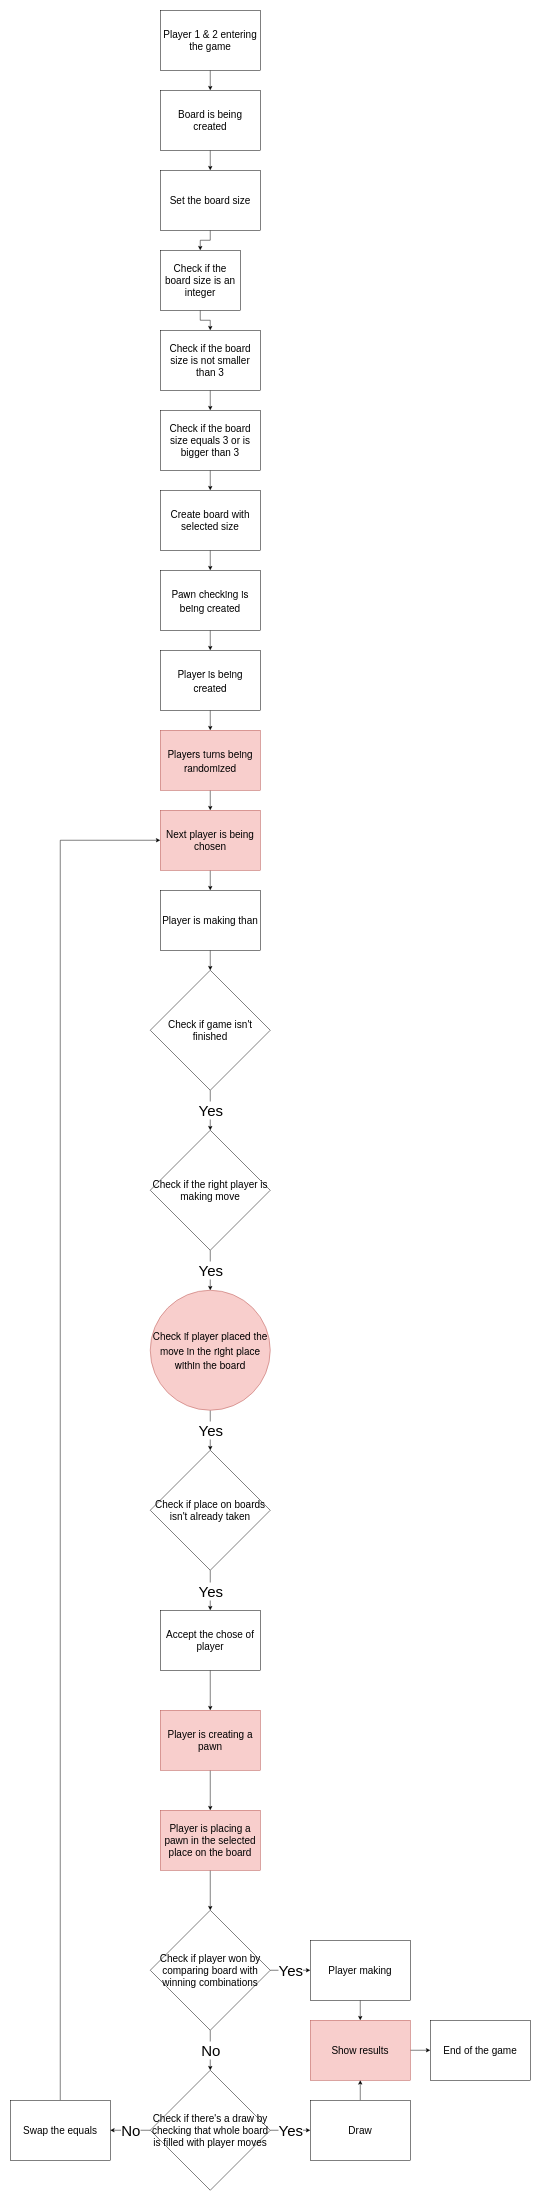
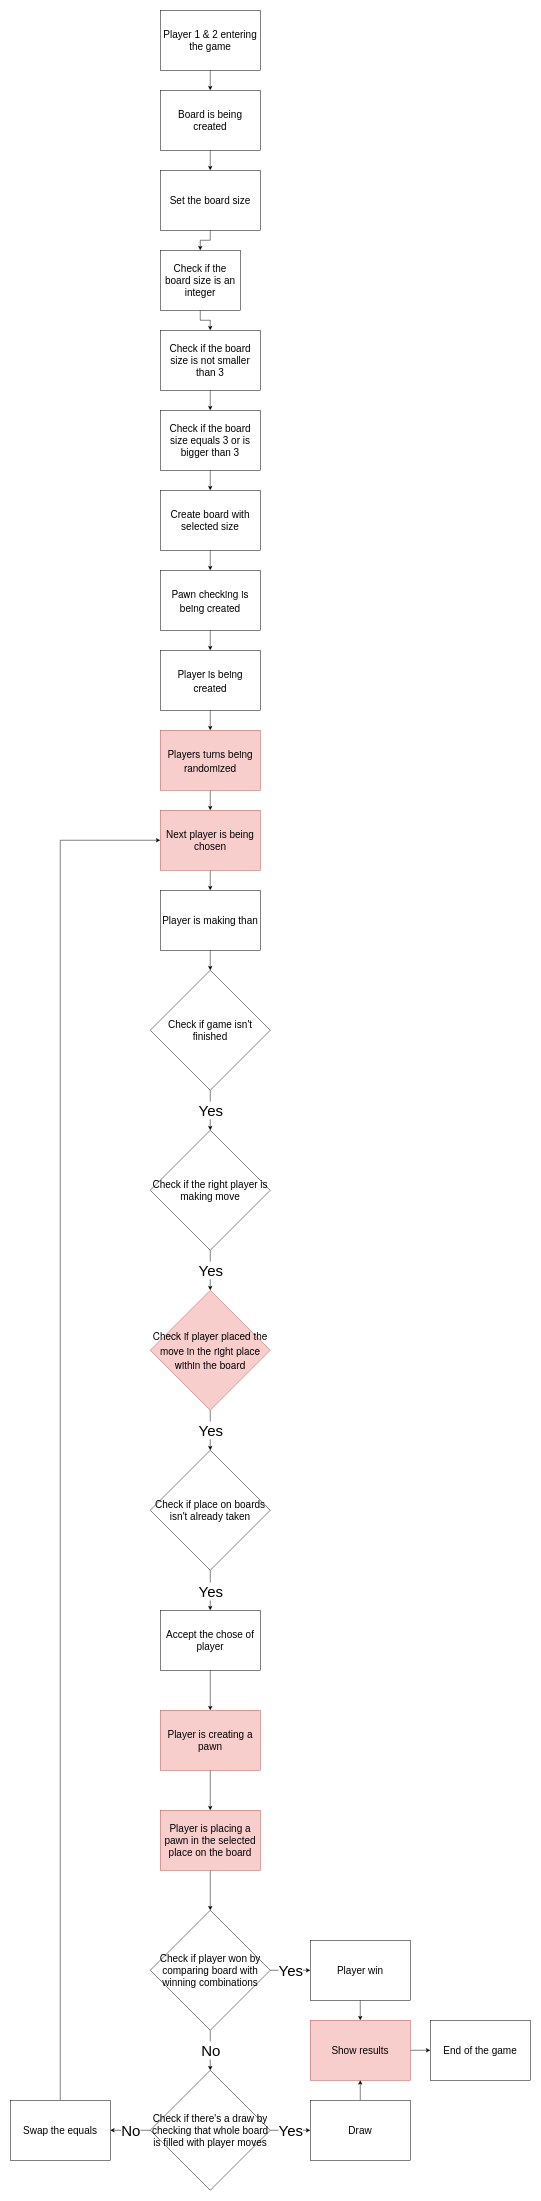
  <mxCell id="0" />
  <mxCell id="1" parent="0" />
  <mxCell id="2" style="edgeStyle=orthogonalEdgeStyle;rounded=0;orthogonalLoop=1;jettySize=auto;html=1;exitX=0.5;exitY=1;exitDx=0;exitDy=0;entryX=0.5;entryY=0;entryDx=0;entryDy=0;" parent="1" source="3" target="5" edge="1"><mxGeometry relative="1" as="geometry" /></mxCell>
  <mxCell id="3" value="&lt;font style=&quot;font-size: 20px&quot;&gt;Player 1 &amp;amp; 2 entering the game&lt;br&gt;&lt;/font&gt;" style="rounded=0;whiteSpace=wrap;html=1;fontSize=15;" parent="1" vertex="1"><mxGeometry x="320" y="20" width="200" height="120" as="geometry" /></mxCell>
  <mxCell id="4" style="edgeStyle=orthogonalEdgeStyle;rounded=0;orthogonalLoop=1;jettySize=auto;html=1;exitX=0.5;exitY=1;exitDx=0;exitDy=0;entryX=0.5;entryY=0;entryDx=0;entryDy=0;" edge="1" parent="1" source="5" target="55"><mxGeometry relative="1" as="geometry" /></mxCell>
  <mxCell id="5" value="&lt;font style=&quot;font-size: 20px&quot;&gt;Board is being created&lt;/font&gt;" style="rounded=0;whiteSpace=wrap;html=1;fontSize=15;" parent="1" vertex="1"><mxGeometry x="320" y="180" width="200" height="120" as="geometry" /></mxCell>
  <mxCell id="6" style="edgeStyle=orthogonalEdgeStyle;rounded=0;orthogonalLoop=1;jettySize=auto;html=1;exitX=0.5;exitY=1;exitDx=0;exitDy=0;entryX=0.5;entryY=0;entryDx=0;entryDy=0;" parent="1" source="7" target="53" edge="1"><mxGeometry relative="1" as="geometry" /></mxCell>
  <mxCell id="7" value="&lt;font style=&quot;font-size: 20px&quot;&gt;Player is making than&lt;/font&gt;" style="rounded=0;whiteSpace=wrap;html=1;fontSize=15;" parent="1" vertex="1"><mxGeometry x="320" y="1780" width="200" height="120" as="geometry" /></mxCell>
  <mxCell id="8" style="edgeStyle=orthogonalEdgeStyle;rounded=0;orthogonalLoop=1;jettySize=auto;html=1;exitX=1;exitY=0.5;exitDx=0;exitDy=0;entryX=0;entryY=0.5;entryDx=0;entryDy=0;fontSize=20;" parent="1" source="9" target="21" edge="1"><mxGeometry relative="1" as="geometry" /></mxCell>
  <mxCell id="9" value="&lt;span style=&quot;font-size: 20px&quot;&gt;Show results&lt;/span&gt;" style="rounded=0;whiteSpace=wrap;html=1;fontSize=15;fillColor=#f8cecc;strokeColor=#b85450;" parent="1" vertex="1"><mxGeometry x="620" y="4040" width="200" height="120" as="geometry" /></mxCell>
  <mxCell id="10" style="edgeStyle=orthogonalEdgeStyle;rounded=0;orthogonalLoop=1;jettySize=auto;html=1;exitX=0.5;exitY=1;exitDx=0;exitDy=0;entryX=0.5;entryY=0;entryDx=0;entryDy=0;" parent="1" source="12" target="26" edge="1"><mxGeometry relative="1" as="geometry" /></mxCell>
  <mxCell id="11" value="Yes" style="edgeLabel;html=1;align=center;verticalAlign=middle;resizable=0;points=[];fontSize=30;" parent="10" vertex="1" connectable="0"><mxGeometry x="-0.018" relative="1" as="geometry"><mxPoint as="offset" /></mxGeometry></mxCell>
  <mxCell id="12" value="Check if the right player is making move" style="rhombus;whiteSpace=wrap;html=1;fontSize=20;" parent="1" vertex="1"><mxGeometry x="300" y="2260" width="240" height="240" as="geometry" /></mxCell>
  <mxCell id="13" style="edgeStyle=orthogonalEdgeStyle;rounded=0;orthogonalLoop=1;jettySize=auto;html=1;exitX=0.5;exitY=1;exitDx=0;exitDy=0;entryX=0.5;entryY=0;entryDx=0;entryDy=0;fontSize=30;" parent="1" source="17" target="36" edge="1"><mxGeometry relative="1" as="geometry" /></mxCell>
  <mxCell id="14" value="No" style="edgeLabel;html=1;align=center;verticalAlign=middle;resizable=0;points=[];fontSize=30;" parent="13" vertex="1" connectable="0"><mxGeometry x="-0.026" relative="1" as="geometry"><mxPoint as="offset" /></mxGeometry></mxCell>
  <mxCell id="15" style="edgeStyle=orthogonalEdgeStyle;rounded=0;orthogonalLoop=1;jettySize=auto;html=1;exitX=1;exitY=0.5;exitDx=0;exitDy=0;entryX=0;entryY=0.5;entryDx=0;entryDy=0;fontSize=30;" parent="1" source="17" target="38" edge="1"><mxGeometry relative="1" as="geometry" /></mxCell>
  <mxCell id="16" value="Yes" style="edgeLabel;html=1;align=center;verticalAlign=middle;resizable=0;points=[];fontSize=30;" parent="15" vertex="1" connectable="0"><mxGeometry x="0.001" relative="1" as="geometry"><mxPoint as="offset" /></mxGeometry></mxCell>
  <mxCell id="17" value="Check if player won by comparing board with winning combinations" style="rhombus;whiteSpace=wrap;html=1;fontSize=20;" parent="1" vertex="1"><mxGeometry x="300" y="3820" width="240" height="240" as="geometry" /></mxCell>
  <mxCell id="18" style="edgeStyle=orthogonalEdgeStyle;rounded=0;orthogonalLoop=1;jettySize=auto;html=1;exitX=0.5;exitY=0;exitDx=0;exitDy=0;entryX=0;entryY=0.5;entryDx=0;entryDy=0;fontSize=30;" parent="1" source="19" target="50" edge="1"><mxGeometry relative="1" as="geometry" /></mxCell>
  <mxCell id="19" value="&lt;span style=&quot;font-size: 20px&quot;&gt;Swap the equals&lt;/span&gt;" style="rounded=0;whiteSpace=wrap;html=1;fontSize=15;" parent="1" vertex="1"><mxGeometry x="20" y="4200" width="200" height="120" as="geometry" /></mxCell>
  <mxCell id="20" style="edgeStyle=orthogonalEdgeStyle;rounded=0;orthogonalLoop=1;jettySize=auto;html=1;exitX=0.5;exitY=1;exitDx=0;exitDy=0;fontSize=20;" parent="1" source="17" target="17" edge="1"><mxGeometry relative="1" as="geometry" /></mxCell>
  <mxCell id="21" value="&lt;span style=&quot;font-size: 20px&quot;&gt;End of the game&lt;/span&gt;" style="rounded=0;whiteSpace=wrap;html=1;fontSize=15;" parent="1" vertex="1"><mxGeometry x="860" y="4040" width="200" height="120" as="geometry" /></mxCell>
  <mxCell id="22" style="edgeStyle=orthogonalEdgeStyle;rounded=0;orthogonalLoop=1;jettySize=auto;html=1;exitX=0.5;exitY=1;exitDx=0;exitDy=0;entryX=0.5;entryY=0;entryDx=0;entryDy=0;" parent="1" source="23" target="50" edge="1"><mxGeometry relative="1" as="geometry" /></mxCell>
  <mxCell id="23" value="&lt;p class=&quot;p1&quot; style=&quot;margin: 0px ; font-stretch: normal ; line-height: normal ; font-family: &amp;#34;helvetica neue&amp;#34;&quot;&gt;&lt;font style=&quot;font-size: 20px&quot;&gt;Players turns being randomized&lt;/font&gt;&lt;/p&gt;" style="rounded=0;whiteSpace=wrap;html=1;fontSize=15;fillColor=#f8cecc;strokeColor=#b85450;" parent="1" vertex="1"><mxGeometry x="320" y="1460" width="200" height="120" as="geometry" /></mxCell>
  <mxCell id="24" style="edgeStyle=orthogonalEdgeStyle;rounded=0;orthogonalLoop=1;jettySize=auto;html=1;exitX=0.5;exitY=1;exitDx=0;exitDy=0;entryX=0.5;entryY=0;entryDx=0;entryDy=0;" parent="1" source="26" target="31" edge="1"><mxGeometry relative="1" as="geometry" /></mxCell>
  <mxCell id="25" value="Yes" style="edgeLabel;html=1;align=center;verticalAlign=middle;resizable=0;points=[];fontSize=30;" parent="24" vertex="1" connectable="0"><mxGeometry x="-0.018" relative="1" as="geometry"><mxPoint as="offset" /></mxGeometry></mxCell>
- <mxCell id="26" value="&lt;p class=&quot;p1&quot; style=&quot;margin: 0px ; font-stretch: normal ; line-height: normal ; font-family: &amp;#34;helvetica neue&amp;#34;&quot;&gt;&lt;font style=&quot;font-size: 20px&quot;&gt;Check if player placed the move in the right place within the board&lt;/font&gt;&lt;/p&gt;" style="ellipse;whiteSpace=wrap;html=1;fontSize=20;fillColor=#f8cecc;strokeColor=#b85450;" parent="1" vertex="1"><mxGeometry x="300" y="2580" width="240" height="240" as="geometry" /></mxCell>
+ <mxCell id="26" value="&lt;p class=&quot;p1&quot; style=&quot;margin: 0px ; font-stretch: normal ; line-height: normal ; font-family: &amp;#34;helvetica neue&amp;#34;&quot;&gt;&lt;font style=&quot;font-size: 20px&quot;&gt;Check if player placed the move in the right place within the board&lt;/font&gt;&lt;/p&gt;" style="rhombus;whiteSpace=wrap;html=1;fontSize=20;fillColor=#f8cecc;strokeColor=#b85450;" parent="1" vertex="1"><mxGeometry x="300" y="2580" width="240" height="240" as="geometry" /></mxCell>
  <mxCell id="27" style="edgeStyle=orthogonalEdgeStyle;rounded=0;orthogonalLoop=1;jettySize=auto;html=1;exitX=0.5;exitY=1;exitDx=0;exitDy=0;entryX=0.5;entryY=0;entryDx=0;entryDy=0;fontSize=30;" parent="1" source="28" target="46" edge="1"><mxGeometry relative="1" as="geometry" /></mxCell>
  <mxCell id="28" value="&lt;span style=&quot;font-size: 20px&quot;&gt;Accept the chose of player&lt;/span&gt;" style="rounded=0;whiteSpace=wrap;html=1;fontSize=15;" parent="1" vertex="1"><mxGeometry x="320" y="3220" width="200" height="120" as="geometry" /></mxCell>
  <mxCell id="29" style="edgeStyle=orthogonalEdgeStyle;rounded=0;orthogonalLoop=1;jettySize=auto;html=1;exitX=0.5;exitY=1;exitDx=0;exitDy=0;entryX=0.5;entryY=0;entryDx=0;entryDy=0;fontSize=30;" parent="1" source="31" target="28" edge="1"><mxGeometry relative="1" as="geometry" /></mxCell>
  <mxCell id="30" value="Yes" style="edgeLabel;html=1;align=center;verticalAlign=middle;resizable=0;points=[];fontSize=30;" parent="29" vertex="1" connectable="0"><mxGeometry x="0.014" relative="1" as="geometry"><mxPoint as="offset" /></mxGeometry></mxCell>
  <mxCell id="31" value="Check if place on boards isn't already taken" style="rhombus;whiteSpace=wrap;html=1;fontSize=20;" parent="1" vertex="1"><mxGeometry x="300" y="2900" width="240" height="240" as="geometry" /></mxCell>
  <mxCell id="32" style="edgeStyle=orthogonalEdgeStyle;rounded=0;orthogonalLoop=1;jettySize=auto;html=1;exitX=1;exitY=0.5;exitDx=0;exitDy=0;entryX=0;entryY=0.5;entryDx=0;entryDy=0;fontSize=20;" parent="1" source="36" target="40" edge="1"><mxGeometry relative="1" as="geometry" /></mxCell>
  <mxCell id="33" value="Yes" style="edgeLabel;html=1;align=center;verticalAlign=middle;resizable=0;points=[];fontSize=30;" parent="32" vertex="1" connectable="0"><mxGeometry x="-0.003" relative="1" as="geometry"><mxPoint as="offset" /></mxGeometry></mxCell>
  <mxCell id="34" style="edgeStyle=orthogonalEdgeStyle;rounded=0;orthogonalLoop=1;jettySize=auto;html=1;exitX=0;exitY=0.5;exitDx=0;exitDy=0;entryX=1;entryY=0.5;entryDx=0;entryDy=0;fontSize=30;" parent="1" source="36" target="19" edge="1"><mxGeometry relative="1" as="geometry" /></mxCell>
  <mxCell id="35" value="No" style="edgeLabel;html=1;align=center;verticalAlign=middle;resizable=0;points=[];fontSize=30;" parent="34" vertex="1" connectable="0"><mxGeometry x="0.002" relative="1" as="geometry"><mxPoint as="offset" /></mxGeometry></mxCell>
  <mxCell id="36" value="Check if there's a draw by checking that whole board is filled with player moves" style="rhombus;whiteSpace=wrap;html=1;fontSize=20;" parent="1" vertex="1"><mxGeometry x="300" y="4140" width="240" height="240" as="geometry" /></mxCell>
  <mxCell id="37" style="edgeStyle=orthogonalEdgeStyle;rounded=0;orthogonalLoop=1;jettySize=auto;html=1;exitX=0.5;exitY=1;exitDx=0;exitDy=0;entryX=0.5;entryY=0;entryDx=0;entryDy=0;fontSize=20;" parent="1" source="38" target="9" edge="1"><mxGeometry relative="1" as="geometry" /></mxCell>
- <mxCell id="38" value="&lt;span style=&quot;font-size: 20px&quot;&gt;Player making&lt;/span&gt;" style="rounded=0;whiteSpace=wrap;html=1;fontSize=15;" parent="1" vertex="1"><mxGeometry x="620" y="3880" width="200" height="120" as="geometry" /></mxCell>
+ <mxCell id="38" value="&lt;span style=&quot;font-size: 20px&quot;&gt;Player win&lt;/span&gt;" style="rounded=0;whiteSpace=wrap;html=1;fontSize=15;" parent="1" vertex="1"><mxGeometry x="620" y="3880" width="200" height="120" as="geometry" /></mxCell>
  <mxCell id="39" style="edgeStyle=orthogonalEdgeStyle;rounded=0;orthogonalLoop=1;jettySize=auto;html=1;exitX=0.5;exitY=0;exitDx=0;exitDy=0;entryX=0.5;entryY=1;entryDx=0;entryDy=0;fontSize=20;" parent="1" source="40" target="9" edge="1"><mxGeometry relative="1" as="geometry" /></mxCell>
  <mxCell id="40" value="&lt;span style=&quot;font-size: 20px&quot;&gt;Draw&lt;/span&gt;" style="rounded=0;whiteSpace=wrap;html=1;fontSize=15;" parent="1" vertex="1"><mxGeometry x="620" y="4200" width="200" height="120" as="geometry" /></mxCell>
  <mxCell id="41" style="edgeStyle=orthogonalEdgeStyle;rounded=0;orthogonalLoop=1;jettySize=auto;html=1;exitX=0.5;exitY=1;exitDx=0;exitDy=0;entryX=0.5;entryY=0;entryDx=0;entryDy=0;" parent="1" source="42" target="23" edge="1"><mxGeometry relative="1" as="geometry" /></mxCell>
  <mxCell id="42" value="&lt;p class=&quot;p1&quot; style=&quot;margin: 0px ; font-stretch: normal ; line-height: normal ; font-family: &amp;#34;helvetica neue&amp;#34;&quot;&gt;&lt;font style=&quot;font-size: 20px&quot;&gt;Player is being created&lt;/font&gt;&lt;/p&gt;" style="rounded=0;whiteSpace=wrap;html=1;fontSize=15;" parent="1" vertex="1"><mxGeometry x="320" y="1300" width="200" height="120" as="geometry" /></mxCell>
  <mxCell id="43" style="edgeStyle=orthogonalEdgeStyle;rounded=0;orthogonalLoop=1;jettySize=auto;html=1;exitX=0.5;exitY=1;exitDx=0;exitDy=0;entryX=0.5;entryY=0;entryDx=0;entryDy=0;" parent="1" source="44" target="42" edge="1"><mxGeometry relative="1" as="geometry" /></mxCell>
  <mxCell id="44" value="&lt;p class=&quot;p1&quot; style=&quot;margin: 0px ; font-stretch: normal ; line-height: normal ; font-family: &amp;#34;helvetica neue&amp;#34;&quot;&gt;&lt;font style=&quot;font-size: 20px&quot;&gt;Pawn checking is being created&lt;/font&gt;&lt;/p&gt;" style="rounded=0;whiteSpace=wrap;html=1;fontSize=15;" parent="1" vertex="1"><mxGeometry x="320" y="1140" width="200" height="120" as="geometry" /></mxCell>
  <mxCell id="45" style="edgeStyle=orthogonalEdgeStyle;rounded=0;orthogonalLoop=1;jettySize=auto;html=1;exitX=0.5;exitY=1;exitDx=0;exitDy=0;entryX=0.5;entryY=0;entryDx=0;entryDy=0;fontSize=30;" parent="1" source="46" target="48" edge="1"><mxGeometry relative="1" as="geometry" /></mxCell>
  <mxCell id="46" value="&lt;span style=&quot;font-size: 20px&quot;&gt;Player is creating a pawn&lt;/span&gt;" style="rounded=0;whiteSpace=wrap;html=1;fontSize=15;fillColor=#f8cecc;strokeColor=#b85450;" parent="1" vertex="1"><mxGeometry x="320" y="3420" width="200" height="120" as="geometry" /></mxCell>
  <mxCell id="47" style="edgeStyle=orthogonalEdgeStyle;rounded=0;orthogonalLoop=1;jettySize=auto;html=1;exitX=0.5;exitY=1;exitDx=0;exitDy=0;entryX=0.5;entryY=0;entryDx=0;entryDy=0;fontSize=30;" parent="1" source="48" target="17" edge="1"><mxGeometry relative="1" as="geometry" /></mxCell>
  <mxCell id="48" value="&lt;span style=&quot;font-size: 20px&quot;&gt;Player is placing a pawn in the selected place on the board&lt;/span&gt;" style="rounded=0;whiteSpace=wrap;html=1;fontSize=15;fillColor=#f8cecc;strokeColor=#b85450;" parent="1" vertex="1"><mxGeometry x="320" y="3620" width="200" height="120" as="geometry" /></mxCell>
  <mxCell id="49" style="edgeStyle=orthogonalEdgeStyle;rounded=0;orthogonalLoop=1;jettySize=auto;html=1;exitX=0.5;exitY=1;exitDx=0;exitDy=0;entryX=0.5;entryY=0;entryDx=0;entryDy=0;" parent="1" source="50" target="7" edge="1"><mxGeometry relative="1" as="geometry" /></mxCell>
  <mxCell id="50" value="&lt;span style=&quot;font-size: 20px&quot;&gt;Next player is being chosen&lt;/span&gt;" style="rounded=0;whiteSpace=wrap;html=1;fontSize=15;fillColor=#f8cecc;strokeColor=#b85450;" parent="1" vertex="1"><mxGeometry x="320" y="1620" width="200" height="120" as="geometry" /></mxCell>
  <mxCell id="51" style="edgeStyle=orthogonalEdgeStyle;rounded=0;orthogonalLoop=1;jettySize=auto;html=1;exitX=0.5;exitY=1;exitDx=0;exitDy=0;entryX=0.5;entryY=0;entryDx=0;entryDy=0;" parent="1" source="53" target="12" edge="1"><mxGeometry relative="1" as="geometry" /></mxCell>
  <mxCell id="52" value="Yes" style="edgeLabel;html=1;align=center;verticalAlign=middle;resizable=0;points=[];fontSize=30;" parent="51" vertex="1" connectable="0"><mxGeometry x="-0.018" relative="1" as="geometry"><mxPoint as="offset" /></mxGeometry></mxCell>
  <mxCell id="53" value="Check if game isn't finished" style="rhombus;whiteSpace=wrap;html=1;fontSize=20;" parent="1" vertex="1"><mxGeometry x="300" y="1940" width="240" height="240" as="geometry" /></mxCell>
  <mxCell id="54" style="edgeStyle=orthogonalEdgeStyle;rounded=0;orthogonalLoop=1;jettySize=auto;html=1;exitX=0.5;exitY=1;exitDx=0;exitDy=0;entryX=0.5;entryY=0;entryDx=0;entryDy=0;" edge="1" parent="1" source="55" target="57"><mxGeometry relative="1" as="geometry" /></mxCell>
  <mxCell id="55" value="&lt;span style=&quot;font-size: 20px&quot;&gt;Set the board size&lt;/span&gt;" style="rounded=0;whiteSpace=wrap;html=1;fontSize=15;" vertex="1" parent="1"><mxGeometry x="320" y="340" width="200" height="120" as="geometry" /></mxCell>
  <mxCell id="56" style="edgeStyle=orthogonalEdgeStyle;rounded=0;orthogonalLoop=1;jettySize=auto;html=1;exitX=0.5;exitY=1;exitDx=0;exitDy=0;entryX=0.5;entryY=0;entryDx=0;entryDy=0;" edge="1" parent="1" source="57" target="59"><mxGeometry relative="1" as="geometry" /></mxCell>
  <mxCell id="57" value="&lt;span style=&quot;font-size: 20px&quot;&gt;Check if the board size is an integer&lt;/span&gt;" style="rounded=0;whiteSpace=wrap;html=1;fontSize=15;" vertex="1" parent="1"><mxGeometry x="320" y="500" width="160" height="120" as="geometry" /></mxCell>
  <mxCell id="58" style="edgeStyle=orthogonalEdgeStyle;rounded=0;orthogonalLoop=1;jettySize=auto;html=1;exitX=0.5;exitY=1;exitDx=0;exitDy=0;entryX=0.5;entryY=0;entryDx=0;entryDy=0;" edge="1" parent="1" source="59" target="61"><mxGeometry relative="1" as="geometry" /></mxCell>
  <mxCell id="59" value="&lt;span style=&quot;font-size: 20px&quot;&gt;Check if the board size is not smaller than 3&lt;/span&gt;" style="rounded=0;whiteSpace=wrap;html=1;fontSize=15;" vertex="1" parent="1"><mxGeometry x="320" y="660" width="200" height="120" as="geometry" /></mxCell>
  <mxCell id="60" style="edgeStyle=orthogonalEdgeStyle;rounded=0;orthogonalLoop=1;jettySize=auto;html=1;exitX=0.5;exitY=1;exitDx=0;exitDy=0;entryX=0.5;entryY=0;entryDx=0;entryDy=0;" edge="1" parent="1" source="61" target="63"><mxGeometry relative="1" as="geometry" /></mxCell>
  <mxCell id="61" value="&lt;span style=&quot;font-size: 20px&quot;&gt;Check if the board size equals 3 or is bigger than 3&lt;/span&gt;" style="rounded=0;whiteSpace=wrap;html=1;fontSize=15;" vertex="1" parent="1"><mxGeometry x="320" y="820" width="200" height="120" as="geometry" /></mxCell>
  <mxCell id="62" style="edgeStyle=orthogonalEdgeStyle;rounded=0;orthogonalLoop=1;jettySize=auto;html=1;exitX=0.5;exitY=1;exitDx=0;exitDy=0;entryX=0.5;entryY=0;entryDx=0;entryDy=0;" edge="1" parent="1" source="63" target="44"><mxGeometry relative="1" as="geometry" /></mxCell>
  <mxCell id="63" value="&lt;span style=&quot;font-size: 20px&quot;&gt;Create board with selected size&lt;/span&gt;" style="rounded=0;whiteSpace=wrap;html=1;fontSize=15;" vertex="1" parent="1"><mxGeometry x="320" y="980" width="200" height="120" as="geometry" /></mxCell>
